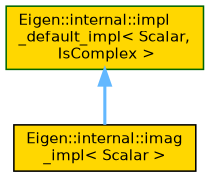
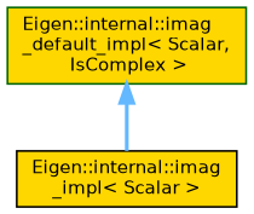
  digraph {
    node [fillcolor=gold fontname=Helvetica fontsize=10 shape=box style=filled]
-   n1 [color=darkgreen fontcolor=black height=0.2 label="Eigen::internal::impl\l_default_impl\< Scalar,\l IsComplex \>" width=0.4]
+   n1 [color=darkgreen fontcolor=black height=0.2 label="Eigen::internal::imag\l_default_impl\< Scalar,\l IsComplex \>" width=0.4]
    n2 [color=black height=0.2 label="Eigen::internal::imag\l_impl\< Scalar \>" width=0.4]
    n1 -> n2 [color=steelblue1 dir=back fontname=Helvetica fontsize=10 labelfontname=Helvetica labelfontsize=10 style=bold]
  }
